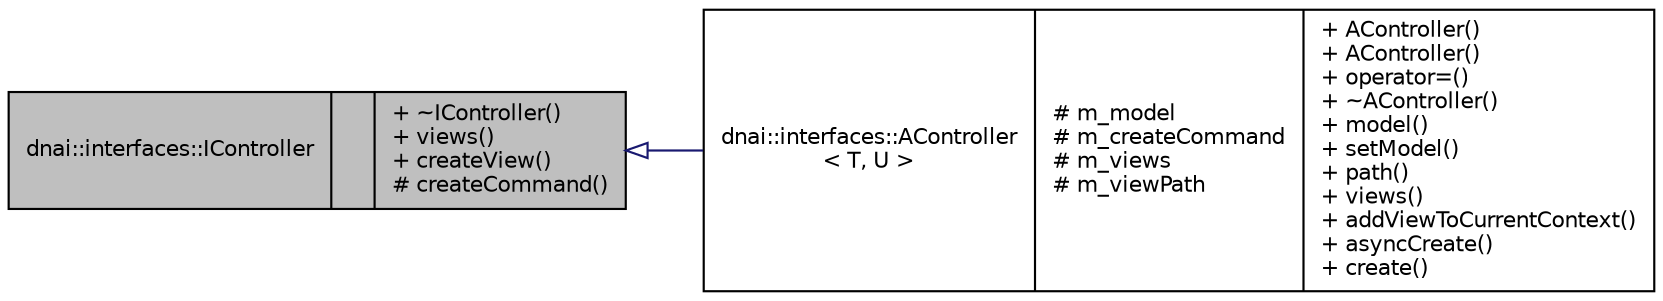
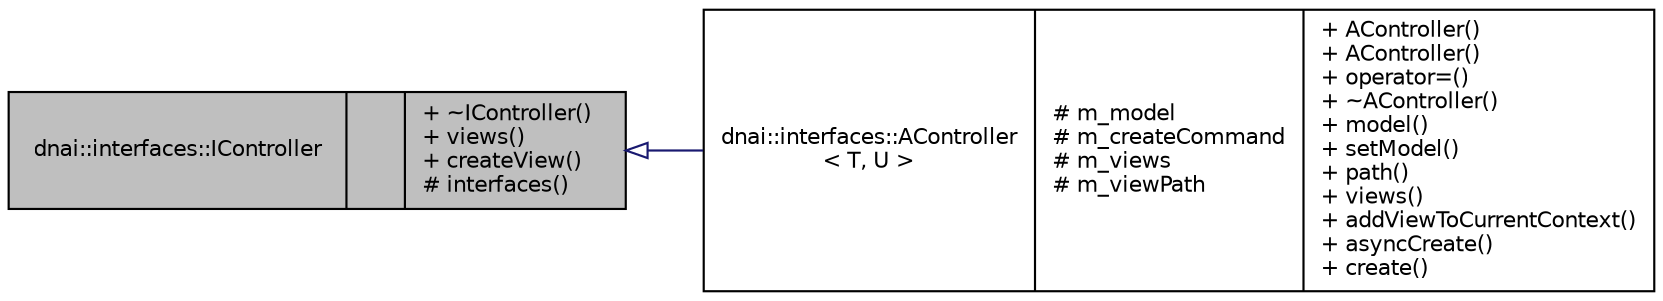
  digraph {
    rankdir=LR
    node [color=black fontname=Helvetica fontsize=10 shape=record style=filled]
-   n1 [fillcolor=grey75 fontcolor=black height=0.2 label="{dnai::interfaces::IController\n||+ ~IController()\l+ views()\l+ createView()\l# createCommand()\l}" width=0.4]
+   n1 [fillcolor=grey75 fontcolor=black height=0.2 label="{dnai::interfaces::IController\n||+ ~IController()\l+ views()\l+ createView()\l# interfaces()\l}" width=0.4]
    n2 [fillcolor=white height=0.2 label="{dnai::interfaces::AController\l\< T, U \>\n|# m_model\l# m_createCommand\l# m_views\l# m_viewPath\l|+ AController()\l+ AController()\l+ operator=()\l+ ~AController()\l+ model()\l+ setModel()\l+ path()\l+ views()\l+ addViewToCurrentContext()\l+ asyncCreate()\l+ create()\l}" width=0.4]
    n1 -> n2 [arrowtail=onormal color=midnightblue dir=back fontname=Helvetica fontsize=10 labelfontname=Helvetica labelfontsize=10 style=solid]
  }
